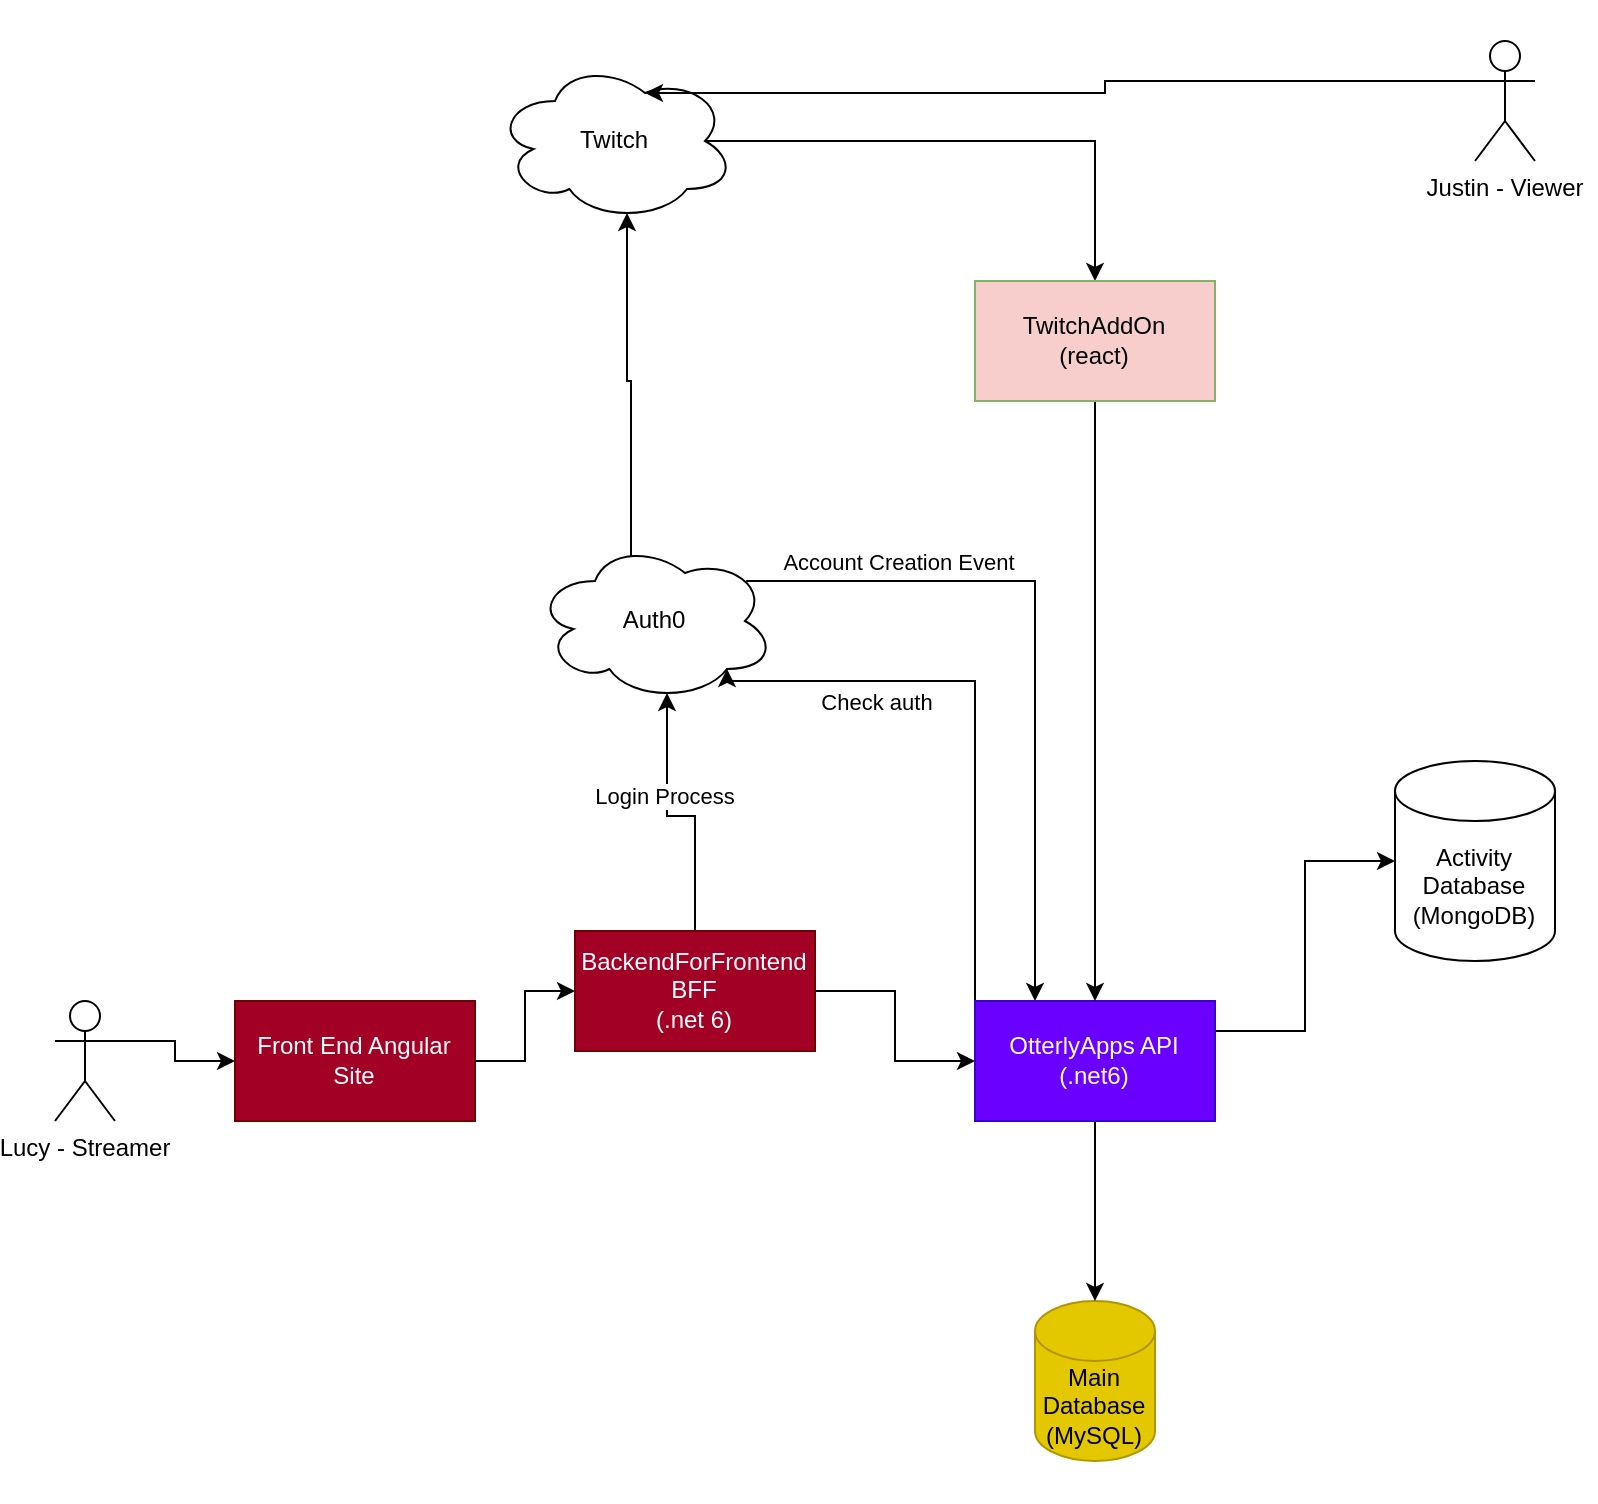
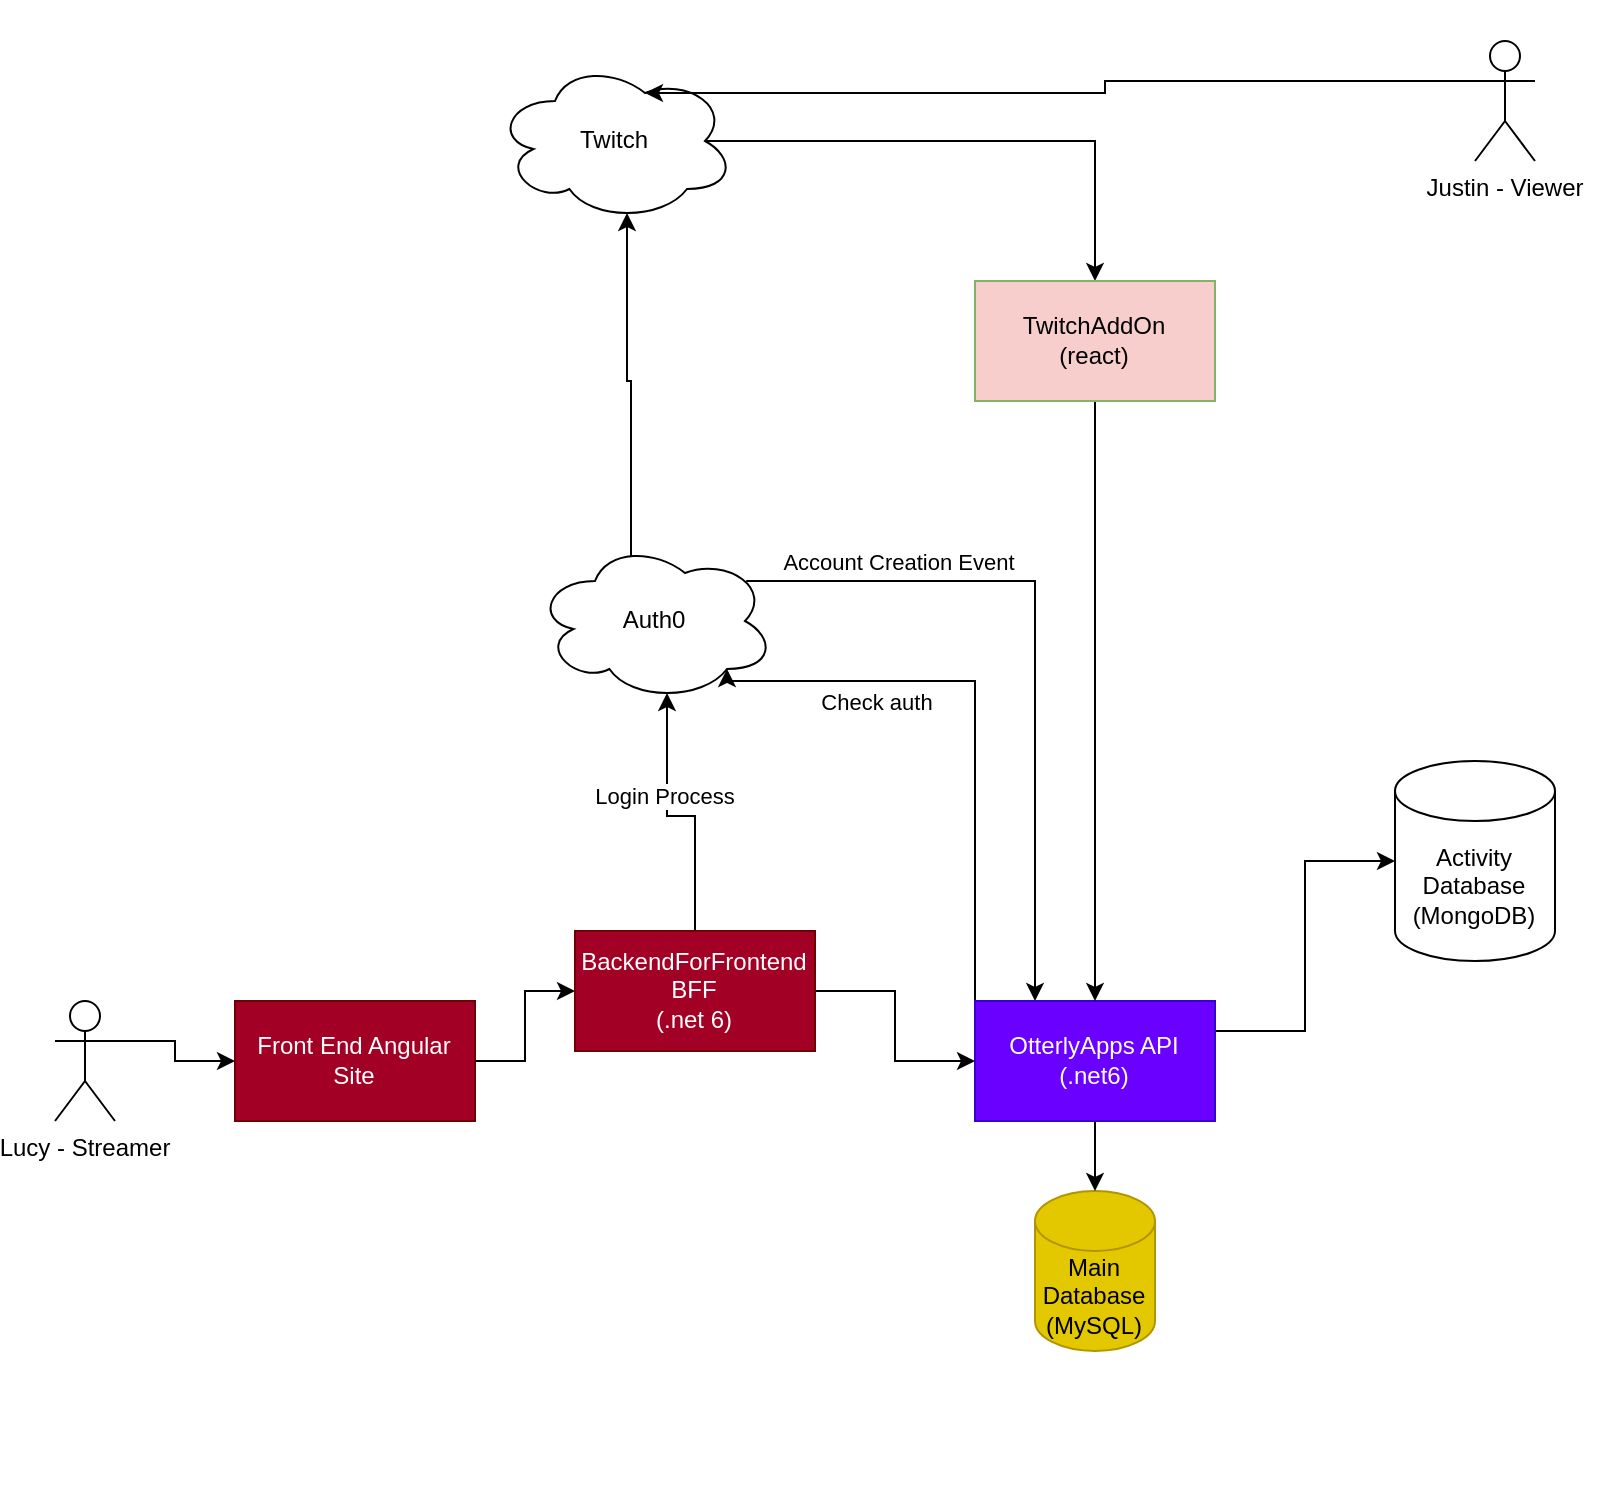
  <mxCell id="0" />
  <mxCell id="1" parent="0" />
  <mxCell id="2" style="edgeStyle=orthogonalEdgeStyle;rounded=0;orthogonalLoop=1;jettySize=auto;html=1;exitX=1;exitY=0.5;exitDx=0;exitDy=0;entryX=0;entryY=0.5;entryDx=0;entryDy=0;" parent="1" source="3" target="21" edge="1"><mxGeometry relative="1" as="geometry" /></mxCell>
  <mxCell id="3" value="Front End Angular Site" style="rounded=0;whiteSpace=wrap;html=1;fillColor=#a20025;fontColor=#ffffff;strokeColor=#6F0000;" parent="1" vertex="1"><mxGeometry x="110" y="500" width="120" height="60" as="geometry" /></mxCell>
- <mxCell id="4" value="Main Database&lt;br&gt;(MySQL)" style="shape=cylinder3;whiteSpace=wrap;html=1;boundedLbl=1;backgroundOutline=1;size=15;fillColor=#e3c800;fontColor=#000000;strokeColor=#B09500;" parent="1" vertex="1"><mxGeometry x="510" y="650" width="60" height="80" as="geometry" /></mxCell>
+ <mxCell id="4" value="Main Database&lt;br&gt;(MySQL)" style="shape=cylinder3;whiteSpace=wrap;html=1;boundedLbl=1;backgroundOutline=1;size=15;fillColor=#e3c800;fontColor=#000000;strokeColor=#B09500;" parent="1" vertex="1"><mxGeometry x="510" y="595" width="60" height="80" as="geometry" /></mxCell>
  <mxCell id="5" style="edgeStyle=orthogonalEdgeStyle;rounded=0;orthogonalLoop=1;jettySize=auto;html=1;exitX=0.875;exitY=0.5;exitDx=0;exitDy=0;exitPerimeter=0;" parent="1" source="6" target="25" edge="1"><mxGeometry relative="1" as="geometry" /></mxCell>
  <mxCell id="6" value="Twitch" style="ellipse;shape=cloud;whiteSpace=wrap;html=1;" parent="1" vertex="1"><mxGeometry x="240" y="30" width="120" height="80" as="geometry" /></mxCell>
  <mxCell id="7" style="edgeStyle=orthogonalEdgeStyle;rounded=0;orthogonalLoop=1;jettySize=auto;html=1;exitX=0.4;exitY=0.1;exitDx=0;exitDy=0;exitPerimeter=0;entryX=0.55;entryY=0.95;entryDx=0;entryDy=0;entryPerimeter=0;" parent="1" source="10" target="6" edge="1"><mxGeometry relative="1" as="geometry" /></mxCell>
  <mxCell id="8" style="edgeStyle=orthogonalEdgeStyle;rounded=0;orthogonalLoop=1;jettySize=auto;html=1;exitX=0.88;exitY=0.25;exitDx=0;exitDy=0;exitPerimeter=0;entryX=0.25;entryY=0;entryDx=0;entryDy=0;" parent="1" source="10" target="17" edge="1"><mxGeometry relative="1" as="geometry" /></mxCell>
  <mxCell id="9" value="Account Creation Event" style="edgeLabel;html=1;align=center;verticalAlign=middle;resizable=0;points=[];" parent="8" vertex="1" connectable="0"><mxGeometry x="-0.726" y="-1" relative="1" as="geometry"><mxPoint x="27" y="-11" as="offset" /></mxGeometry></mxCell>
  <mxCell id="10" value="Auth0" style="ellipse;shape=cloud;whiteSpace=wrap;html=1;" parent="1" vertex="1"><mxGeometry x="260" y="270" width="120" height="80" as="geometry" /></mxCell>
  <mxCell id="11" style="edgeStyle=orthogonalEdgeStyle;rounded=0;orthogonalLoop=1;jettySize=auto;html=1;exitX=0;exitY=0.333;exitDx=0;exitDy=0;exitPerimeter=0;entryX=0.625;entryY=0.2;entryDx=0;entryDy=0;entryPerimeter=0;" parent="1" source="12" target="6" edge="1"><mxGeometry relative="1" as="geometry" /></mxCell>
  <mxCell id="12" value="Justin - Viewer" style="shape=umlActor;verticalLabelPosition=bottom;verticalAlign=top;html=1;outlineConnect=0;" parent="1" vertex="1"><mxGeometry x="730" y="20" width="30" height="60" as="geometry" /></mxCell>
  <mxCell id="13" style="edgeStyle=orthogonalEdgeStyle;rounded=0;orthogonalLoop=1;jettySize=auto;html=1;exitX=0.5;exitY=1;exitDx=0;exitDy=0;entryX=0.5;entryY=0;entryDx=0;entryDy=0;entryPerimeter=0;" parent="1" source="17" target="4" edge="1"><mxGeometry relative="1" as="geometry" /></mxCell>
  <mxCell id="14" style="edgeStyle=orthogonalEdgeStyle;rounded=0;orthogonalLoop=1;jettySize=auto;html=1;exitX=0.25;exitY=0;exitDx=0;exitDy=0;entryX=0.8;entryY=0.8;entryDx=0;entryDy=0;entryPerimeter=0;" parent="1" source="17" target="10" edge="1"><mxGeometry relative="1" as="geometry"><Array as="points"><mxPoint x="480" y="500" /><mxPoint x="480" y="340" /><mxPoint x="356" y="340" /></Array></mxGeometry></mxCell>
  <mxCell id="15" value="Check auth&lt;br&gt;" style="edgeLabel;html=1;align=center;verticalAlign=middle;resizable=0;points=[];" parent="14" vertex="1" connectable="0"><mxGeometry x="0.28" y="3" relative="1" as="geometry"><mxPoint x="-35" y="7" as="offset" /></mxGeometry></mxCell>
  <mxCell id="16" style="edgeStyle=orthogonalEdgeStyle;rounded=0;orthogonalLoop=1;jettySize=auto;html=1;exitX=1;exitY=0.25;exitDx=0;exitDy=0;entryX=0;entryY=0.5;entryDx=0;entryDy=0;entryPerimeter=0;" parent="1" source="17" target="26" edge="1"><mxGeometry relative="1" as="geometry" /></mxCell>
  <mxCell id="17" value="OtterlyApps API&lt;br&gt;(.net6)" style="rounded=0;whiteSpace=wrap;html=1;fillColor=#6a00ff;fontColor=#ffffff;strokeColor=#3700CC;" parent="1" vertex="1"><mxGeometry x="480" y="500" width="120" height="60" as="geometry" /></mxCell>
  <mxCell id="18" style="edgeStyle=orthogonalEdgeStyle;rounded=0;orthogonalLoop=1;jettySize=auto;html=1;exitX=0.5;exitY=0;exitDx=0;exitDy=0;entryX=0.55;entryY=0.95;entryDx=0;entryDy=0;entryPerimeter=0;" parent="1" source="21" target="10" edge="1"><mxGeometry relative="1" as="geometry" /></mxCell>
  <mxCell id="19" value="Login Process" style="edgeLabel;html=1;align=center;verticalAlign=middle;resizable=0;points=[];" parent="18" vertex="1" connectable="0"><mxGeometry x="0.237" y="2" relative="1" as="geometry"><mxPoint as="offset" /></mxGeometry></mxCell>
  <mxCell id="20" style="edgeStyle=orthogonalEdgeStyle;rounded=0;orthogonalLoop=1;jettySize=auto;html=1;exitX=1;exitY=0.5;exitDx=0;exitDy=0;entryX=0;entryY=0.5;entryDx=0;entryDy=0;" parent="1" source="21" target="17" edge="1"><mxGeometry relative="1" as="geometry" /></mxCell>
  <mxCell id="21" value="BackendForFrontend&lt;br&gt;BFF&lt;br&gt;(.net 6)" style="rounded=0;whiteSpace=wrap;html=1;fillColor=#a20025;fontColor=#ffffff;strokeColor=#6F0000;" parent="1" vertex="1"><mxGeometry x="280" y="465" width="120" height="60" as="geometry" /></mxCell>
  <mxCell id="22" style="edgeStyle=orthogonalEdgeStyle;rounded=0;orthogonalLoop=1;jettySize=auto;html=1;exitX=1;exitY=0.333;exitDx=0;exitDy=0;exitPerimeter=0;" parent="1" source="23" target="3" edge="1"><mxGeometry relative="1" as="geometry" /></mxCell>
  <mxCell id="23" value="Lucy - Streamer" style="shape=umlActor;verticalLabelPosition=bottom;verticalAlign=top;html=1;outlineConnect=0;" parent="1" vertex="1"><mxGeometry x="20" y="500" width="30" height="60" as="geometry" /></mxCell>
  <mxCell id="24" style="edgeStyle=orthogonalEdgeStyle;rounded=0;orthogonalLoop=1;jettySize=auto;html=1;exitX=0.5;exitY=1;exitDx=0;exitDy=0;" parent="1" source="25" target="17" edge="1"><mxGeometry relative="1" as="geometry" /></mxCell>
  <mxCell id="25" value="TwitchAddOn&lt;br&gt;(react)" style="rounded=0;whiteSpace=wrap;html=1;fillColor=#f8cecc;strokeColor=#82b366;" parent="1" vertex="1"><mxGeometry x="480" y="140" width="120" height="60" as="geometry" /></mxCell>
  <mxCell id="26" value="Activity&lt;br&gt;Database&lt;br&gt;(MongoDB)" style="shape=cylinder3;whiteSpace=wrap;html=1;boundedLbl=1;backgroundOutline=1;size=15;" parent="1" vertex="1"><mxGeometry x="690" y="380" width="80" height="100" as="geometry" /></mxCell>
